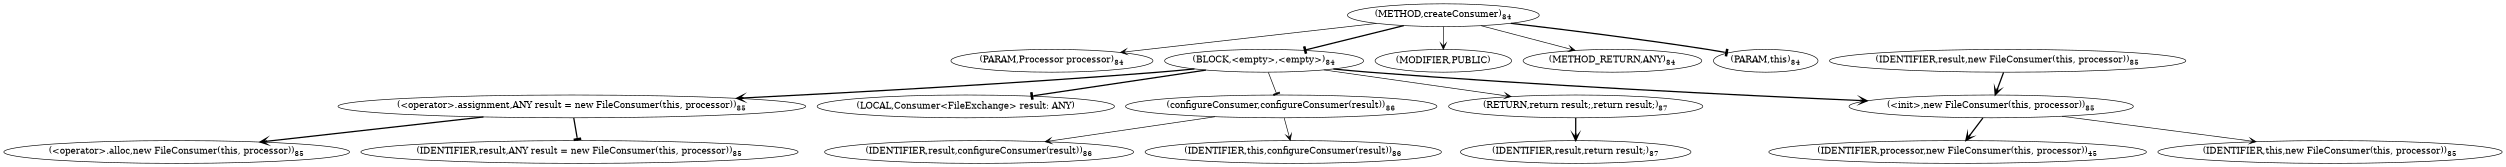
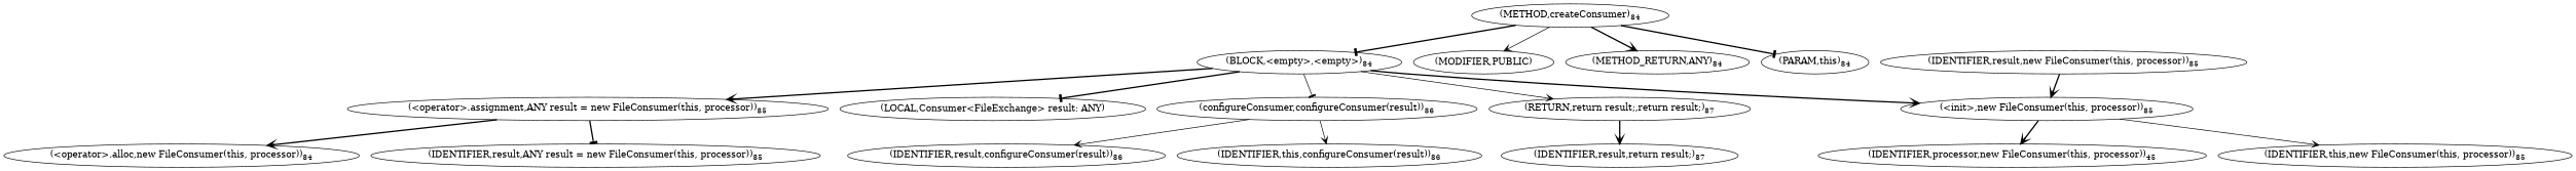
  digraph {
    edge [arrowhead=vee style=bold]
    n1 [label=<(METHOD,createConsumer)<SUB>84</SUB>>]
    n2 [label=<(PARAM,this)<SUB>84</SUB>>]
-   n3 [label=<(PARAM,Processor processor)<SUB>84</SUB>>]
    n4 [label=<(BLOCK,&lt;empty&gt;,&lt;empty&gt;)<SUB>84</SUB>>]
    n5 [label=<(MODIFIER,PUBLIC)>]
    n6 [label=<(METHOD_RETURN,ANY)<SUB>84</SUB>>]
    n7 [label=<(LOCAL,Consumer&lt;FileExchange&gt; result: ANY)>]
    n8 [label=<(&lt;operator&gt;.assignment,ANY result = new FileConsumer(this, processor))<SUB>85</SUB>>]
    n9 [label=<(&lt;init&gt;,new FileConsumer(this, processor))<SUB>85</SUB>>]
    n10 [label=<(configureConsumer,configureConsumer(result))<SUB>86</SUB>>]
    n11 [label=<(RETURN,return result;,return result;)<SUB>87</SUB>>]
    n12 [label=<(IDENTIFIER,result,ANY result = new FileConsumer(this, processor))<SUB>85</SUB>>]
-   n13 [label=<(&lt;operator&gt;.alloc,new FileConsumer(this, processor))<SUB>85</SUB>>]
+   n13 [label=<(&lt;operator&gt;.alloc,new FileConsumer(this, processor))<SUB>84</SUB>>]
    n14 [label=<(IDENTIFIER,this,new FileConsumer(this, processor))<SUB>85</SUB>>]
    n15 [label=<(IDENTIFIER,processor,new FileConsumer(this, processor))<SUB>45</SUB>>]
    n16 [label=<(IDENTIFIER,this,configureConsumer(result))<SUB>86</SUB>>]
    n17 [label=<(IDENTIFIER,result,configureConsumer(result))<SUB>86</SUB>>]
    n18 [label=<(IDENTIFIER,result,return result;)<SUB>87</SUB>>]
    n19 [label=<(IDENTIFIER,result,new FileConsumer(this, processor))<SUB>85</SUB>>]
    n1 -> n2 [arrowhead=tee]
-   n1 -> n3 [style=solid]
    n1 -> n4 [arrowhead=tee]
    n1 -> n5 [style=solid]
-   n1 -> n6 [style=solid]
+   n1 -> n6
    n4 -> n7 [arrowhead=tee]
    n4 -> n8
    n4 -> n9
    n4 -> n10 [arrowhead=tee style=solid]
    n4 -> n11 [style=solid]
    n8 -> n12 [arrowhead=tee]
    n8 -> n13
    n9 -> n14 [style=solid]
    n9 -> n15
    n10 -> n16 [style=solid]
    n10 -> n17 [style=solid]
    n11 -> n18
    n19 -> n9
  }
